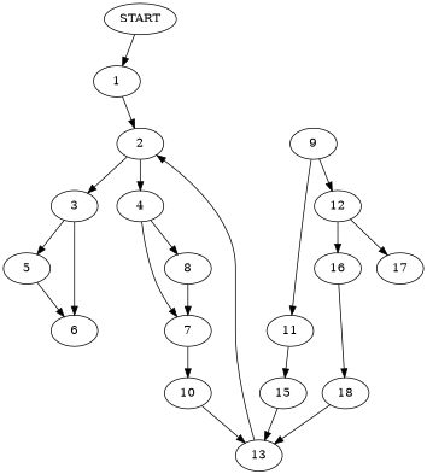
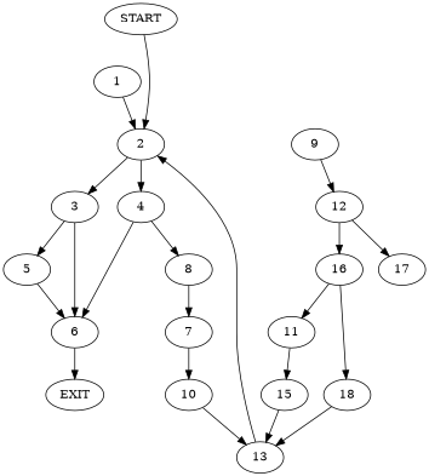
  digraph {
    n1 [label=START]
    1
    2
    3
    4
    5
    6
    7
    8
+   n10 [label=EXIT]
    10
    9
    11
    12
    13
    15
    16
    17
    18
-   n1 -> 1
+   n1 -> 2
    1 -> 2
    2 -> 3
    2 -> 4
    3 -> 5
    3 -> 6
-   4 -> 7
+   4 -> 6
    4 -> 8
    5 -> 6
+   6 -> n10
    7 -> 10
    8 -> 7
    10 -> 13
-   9 -> 11
+   16 -> 11
    9 -> 12
    11 -> 15
    12 -> 16
    12 -> 17
    13 -> 2
    15 -> 13
    16 -> 18
    18 -> 13
  }
